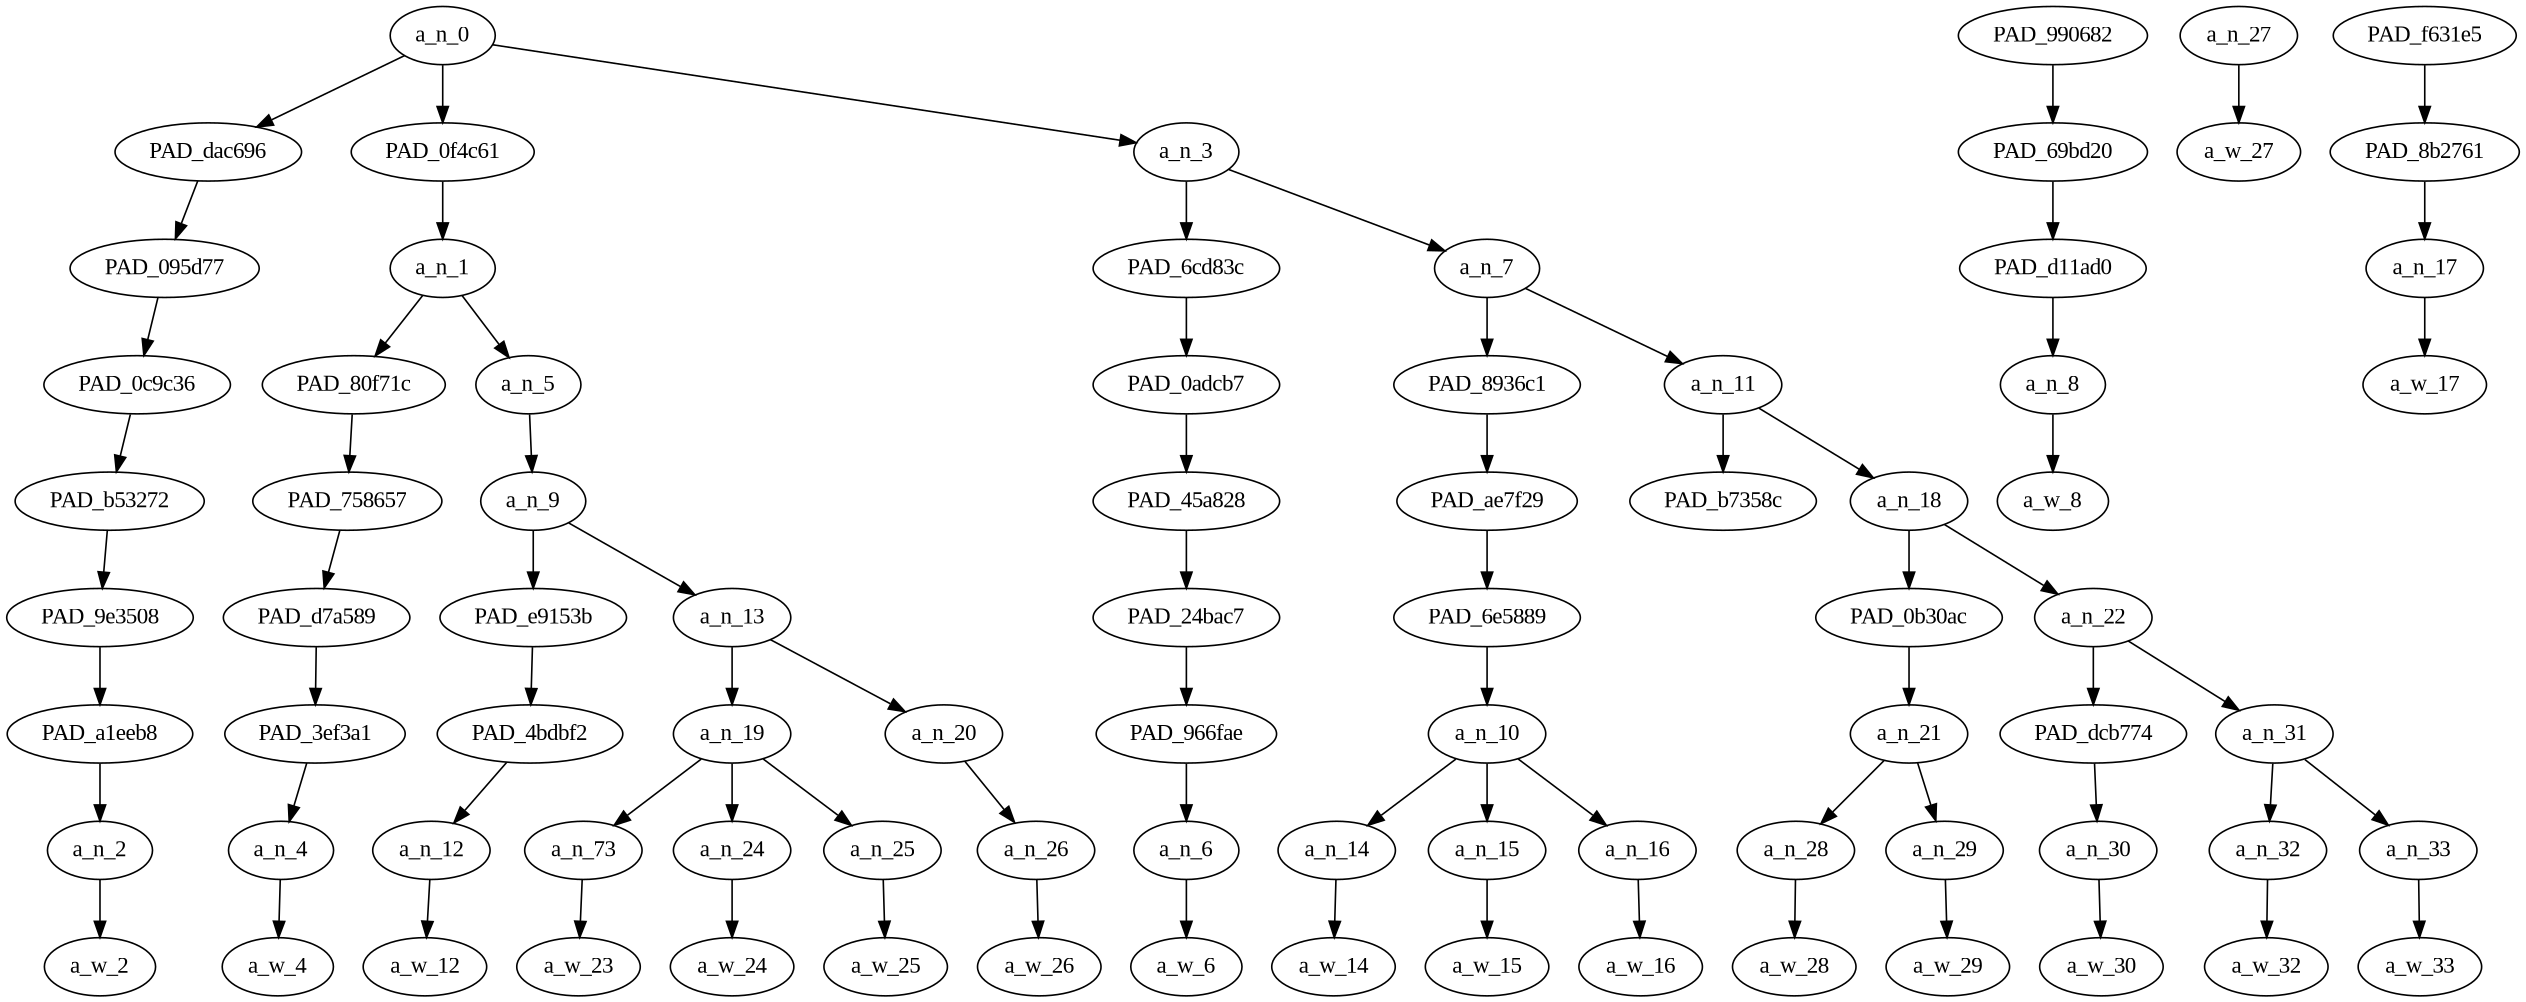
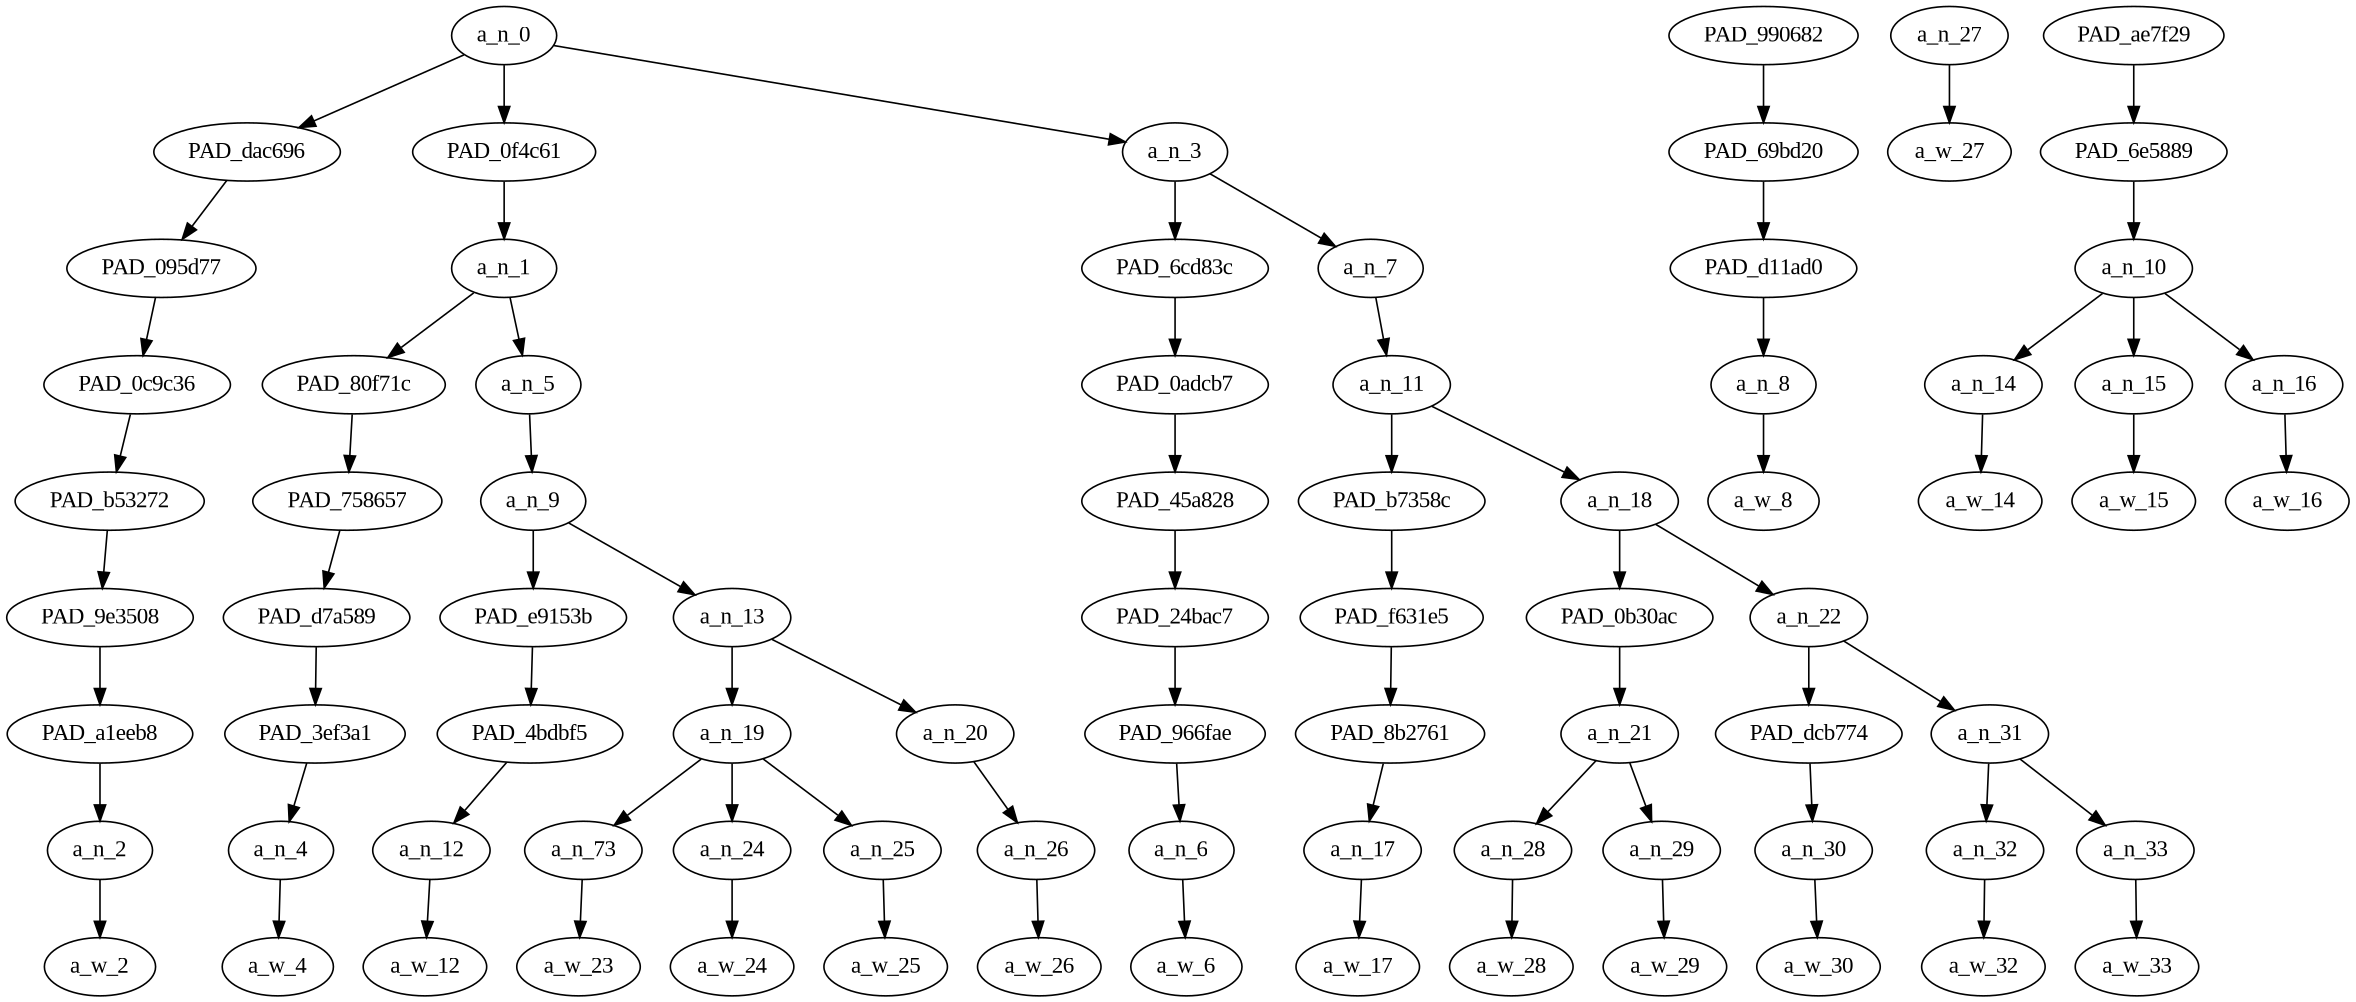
  strict digraph {
    fontname="Liberation Serif"
    node [div_dir=1 fontname="Liberation Serif" index=0 level=1 text_span="[8]" value=0.03173496]
    edge [fontname="Liberation Serif"]
    a_n_0 [div_dir=-1 level=8 text_span="[0, 1, 2, 3, 4, 5, 6, 7, 8, 9, 10, 11, 12, 13, 14, 15, 16, 17, 18]" value=1.00000001]
    PAD_dac696 [div_dir=-1 index=1 level=7]
    PAD_0f4c61 [div_dir=-1 level=7 text_span="[0, 1, 2, 3, 4, 5, 6, 7]" value=0.70003372]
    a_n_3 [index=2 level=7 text_span="[9, 10, 11, 12, 13, 14, 15, 16, 17, 18]" value=0.26813703]
    PAD_095d77 [div_dir=-1 index=1 level=6]
    a_n_1 [div_dir=-1 level=6 text_span="[0, 1, 2, 3, 4, 5, 6, 7]" value=0.70003372]
    PAD_6cd83c [index=2 level=6 text_span="[9]" value=0.02269565]
    a_n_7 [index=3 level=6 text_span="[10, 11, 12, 13, 14, 15, 16, 17, 18]" value=0.24536088]
    PAD_0c9c36 [div_dir=-1 index=2 level=5]
    PAD_80f71c [div_dir=-1 level=5 text_span="[0]" value=0.02253823]
    a_n_5 [div_dir=-1 index=1 level=5 text_span="[1, 2, 3, 4, 5, 6, 7]" value=0.67731196]
    PAD_0adcb7 [index=3 level=5 text_span="[9]" value=0.02269565]
-   PAD_8936c1 [index=4 level=5 text_span="[10, 11, 12]" value=0.07103767]
    a_n_11 [index=5 level=5 text_span="[13, 14, 15, 16, 17, 18]" value=0.17423975]
    PAD_b53272 [div_dir=-1 index=3 level=4]
    PAD_9e3508 [div_dir=-1 index=4 level=3]
    PAD_a1eeb8 [div_dir=-1 index=5 level=2]
    a_n_2 [div_dir=-1 index=8]
    a_w_2 [div_dir=0 index=8 level=0 value=you]
    PAD_758657 [div_dir=-1 level=4 text_span="[0]" value=0.02253823]
    a_n_9 [div_dir=-1 index=2 level=4 text_span="[2, 3, 4, 5, 6, 7]" value=0.65367642]
    PAD_d7a589 [div_dir=-1 level=3 text_span="[0]" value=0.02253823]
    PAD_990682 [index=1 level=4 text_span="[1]" value=0.02350291]
    PAD_69bd20 [index=1 level=3 text_span="[1]" value=0.02350291]
    PAD_e9153b [div_dir=-1 index=2 level=3 text_span="[2]" value=0.02392372]
    a_n_13 [div_dir=-1 index=3 level=3 text_span="[3, 4, 5, 6, 7]" value=0.62960724]
    PAD_3ef3a1 [div_dir=-1 level=2 text_span="[0]" value=0.02253823]
    a_n_4 [div_dir=-1 text_span="[0]" value=0.02253823]
    a_w_4 [div_dir=0 level=0 text_span="[0]" value=if]
    PAD_d11ad0 [index=1 level=2 text_span="[1]" value=0.02350291]
-   PAD_4bdbf2 [div_dir=-1 index=2 level=2 text_span="[2]" value=0.02392372]
+   PAD_4bdbf2 [div_dir=-1 index=2 level=2 text_span="[2]" value=0.02392372 label=PAD_4bdbf5]
    a_n_19 [index=3 level=2 text_span="[3, 4, 5]" value=0.09159564]
    a_n_20 [div_dir=-1 index=4 level=2 text_span="[6, 7]" value=0.53787202]
    a_n_8 [index=1 text_span="[1]" value=0.02350291]
    a_w_8 [div_dir=0 index=1 level=0 text_span="[1]" value=i]
    a_n_12 [div_dir=-1 index=2 text_span="[2]" value=0.02392372]
    n37 [index=3 label=a_n_73 text_span="[3]" value=0.01976089]
    a_n_24 [index=4 text_span="[4]" value=0.03146378]
    a_n_25 [index=5 text_span="[5]" value=0.04023864]
    a_n_26 [index=6 text_span="[6]" value=0.06521268]
    a_w_12 [div_dir=0 index=2 level=0 text_span="[2]" value=see]
    a_w_23 [div_dir=0 index=3 level=0 text_span="[3]" value=a]
    a_w_24 [div_dir=0 index=4 level=0 text_span="[4]" value=single]
    a_w_25 [div_dir=0 index=5 level=0 text_span="[5]" value=person]
    a_w_26 [div_dir=0 index=6 level=0 text_span="[6]" value=being]
    a_n_27 [div_dir=-1 index=7 text_span="[7]" value=0.47238265]
    a_w_27 [div_dir=0 index=7 level=0 text_span="[7]" value=islamophobic]
    PAD_45a828 [index=4 level=4 text_span="[9]" value=0.02269565]
    PAD_ae7f29 [index=5 level=4 text_span="[10, 11, 12]" value=0.07103767]
    PAD_b7358c [index=6 level=4 text_span="[13]" value=0.01692346]
    a_n_18 [index=7 level=4 text_span="[14, 15, 16, 17, 18]" value=0.15723378]
    PAD_24bac7 [index=5 level=3 text_span="[9]" value=0.02269565]
    PAD_966fae [index=6 level=2 text_span="[9]" value=0.02269565]
    a_n_6 [index=9 text_span="[9]" value=0.02269565]
    a_w_6 [div_dir=0 index=9 level=0 text_span="[9]" value=are]
    PAD_6e5889 [index=6 level=3 text_span="[10, 11, 12]" value=0.07103767]
    PAD_f631e5 [index=7 level=3 text_span="[13]" value=0.01692346]
    PAD_0b30ac [index=8 level=3 text_span="[14, 15]" value=0.06513540]
    a_n_22 [div_dir=-1 index=9 level=3 text_span="[16, 17, 18]" value=0.09202295]
    a_n_10 [index=7 level=2 text_span="[10, 11, 12]" value=0.07103767]
    a_n_14 [index=10 text_span="[10]" value=0.01925735]
    a_n_15 [index=11 text_span="[11]" value=0.01712366]
    a_n_16 [index=12 text_span="[12]" value=0.03462842]
    a_w_14 [div_dir=0 index=10 level=0 text_span="[10]" value=just]
    a_w_15 [div_dir=0 index=11 level=0 text_span="[11]" value=as]
    a_w_16 [div_dir=0 index=12 level=0 text_span="[12]" value=bad]
    PAD_8b2761 [index=8 level=2 text_span="[13]" value=0.01692346]
    a_n_21 [index=9 level=2 text_span="[14, 15]" value=0.06513540]
    PAD_dcb774 [div_dir=-1 index=10 level=2 text_span="[16]" value=0.03721733]
    a_n_31 [index=11 level=2 text_span="[17, 18]" value=0.05476017]
    a_n_17 [index=13 text_span="[13]" value=0.01692346]
    a_w_17 [div_dir=0 index=13 level=0 text_span="[13]" value=as1]
    a_n_28 [index=14 text_span="[14]" value=0.02260161]
    a_n_29 [index=15 text_span="[15]" value=0.04235689]
    a_n_30 [div_dir=-1 index=16 text_span="[16]" value=0.03721733]
    a_n_32 [index=17 text_span="[17]" value=0.02057550]
    a_n_33 [div_dir=-1 index=18 text_span="[18]" value=0.03414816]
    a_w_28 [div_dir=0 index=14 level=0 text_span="[14]" value=the]
    a_w_29 [div_dir=0 index=15 level=0 text_span="[15]" value=people]
    a_w_30 [div_dir=0 index=16 level=0 text_span="[16]" value=causing]
    a_w_32 [div_dir=0 index=17 level=0 text_span="[17]" value=this]
    a_w_33 [div_dir=0 index=18 level=0 text_span="[18]" value=mess]
    a_n_0 -> PAD_dac696
    a_n_0 -> PAD_0f4c61
    a_n_0 -> a_n_3
    PAD_dac696 -> PAD_095d77
    PAD_0f4c61 -> a_n_1
    a_n_3 -> PAD_6cd83c
    a_n_3 -> a_n_7
    PAD_095d77 -> PAD_0c9c36
    a_n_1 -> PAD_80f71c
    a_n_1 -> a_n_5
    PAD_6cd83c -> PAD_0adcb7
-   a_n_7 -> PAD_8936c1
    a_n_7 -> a_n_11
    PAD_0c9c36 -> PAD_b53272
    PAD_80f71c -> PAD_758657
    a_n_5 -> a_n_9
    PAD_0adcb7 -> PAD_45a828
-   PAD_8936c1 -> PAD_ae7f29
    a_n_11 -> PAD_b7358c
    a_n_11 -> a_n_18
    PAD_b53272 -> PAD_9e3508
    PAD_9e3508 -> PAD_a1eeb8
    PAD_a1eeb8 -> a_n_2
    a_n_2 -> a_w_2
    PAD_758657 -> PAD_d7a589
    a_n_9 -> PAD_e9153b
    a_n_9 -> a_n_13
    PAD_d7a589 -> PAD_3ef3a1
    PAD_990682 -> PAD_69bd20
    PAD_69bd20 -> PAD_d11ad0
    PAD_e9153b -> PAD_4bdbf2
    a_n_13 -> a_n_19
    a_n_13 -> a_n_20
    PAD_3ef3a1 -> a_n_4
    a_n_4 -> a_w_4
    PAD_d11ad0 -> a_n_8
    PAD_4bdbf2 -> a_n_12
    a_n_19 -> n37
    a_n_19 -> a_n_24
    a_n_19 -> a_n_25
    a_n_20 -> a_n_26
    a_n_8 -> a_w_8
    a_n_12 -> a_w_12
    n37 -> a_w_23
    a_n_24 -> a_w_24
    a_n_25 -> a_w_25
    a_n_26 -> a_w_26
    a_n_27 -> a_w_27
    PAD_45a828 -> PAD_24bac7
    PAD_ae7f29 -> PAD_6e5889
+   PAD_b7358c -> PAD_f631e5
    a_n_18 -> PAD_0b30ac
    a_n_18 -> a_n_22
    PAD_24bac7 -> PAD_966fae
    PAD_966fae -> a_n_6
    a_n_6 -> a_w_6
    PAD_6e5889 -> a_n_10
    PAD_f631e5 -> PAD_8b2761
    PAD_0b30ac -> a_n_21
    a_n_22 -> PAD_dcb774
    a_n_22 -> a_n_31
    a_n_10 -> a_n_14
    a_n_10 -> a_n_15
    a_n_10 -> a_n_16
    a_n_14 -> a_w_14
    a_n_15 -> a_w_15
    a_n_16 -> a_w_16
    PAD_8b2761 -> a_n_17
    a_n_21 -> a_n_28
    a_n_21 -> a_n_29
    PAD_dcb774 -> a_n_30
    a_n_31 -> a_n_32
    a_n_31 -> a_n_33
    a_n_17 -> a_w_17
    a_n_28 -> a_w_28
    a_n_29 -> a_w_29
    a_n_30 -> a_w_30
    a_n_32 -> a_w_32
    a_n_33 -> a_w_33
  }
